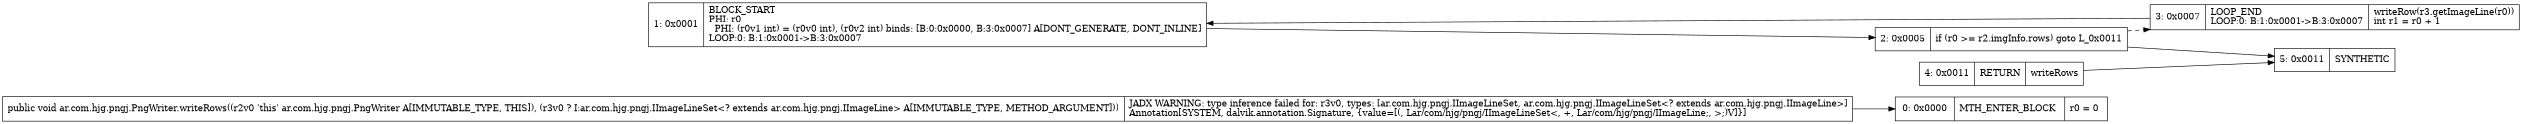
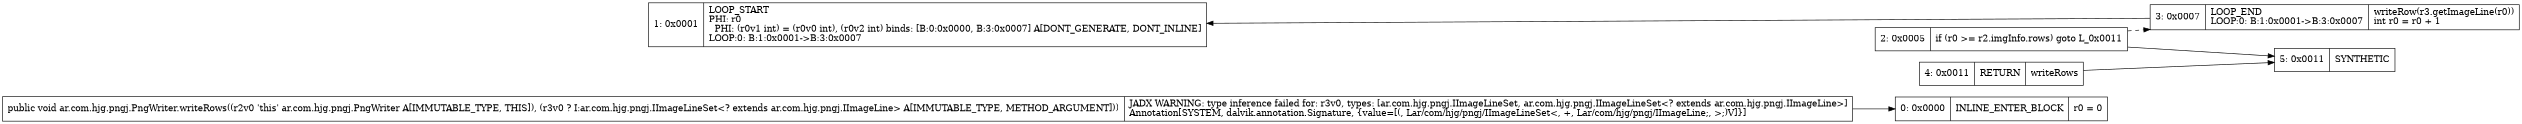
  digraph {
    rankdir=LR
    node [shape=record]
-   n1 [label="{0\:\ 0x0000|MTH_ENTER_BLOCK\l|r0 = 0\l}"]
-   n2 [label="{1\:\ 0x0001|BLOCK_START\lPHI: r0 \l  PHI: (r0v1 int) = (r0v0 int), (r0v2 int) binds: [B:0:0x0000, B:3:0x0007] A[DONT_GENERATE, DONT_INLINE]\lLOOP:0: B:1:0x0001\-\>B:3:0x0007\l}"]
+   n1 [label="{0\:\ 0x0000|INLINE_ENTER_BLOCK\l|r0 = 0\l}"]
+   n2 [label="{1\:\ 0x0001|LOOP_START\lPHI: r0 \l  PHI: (r0v1 int) = (r0v0 int), (r0v2 int) binds: [B:0:0x0000, B:3:0x0007] A[DONT_GENERATE, DONT_INLINE]\lLOOP:0: B:1:0x0001\-\>B:3:0x0007\l}"]
    n3 [label="{2\:\ 0x0005|if (r0 \>= r2.imgInfo.rows) goto L_0x0011\l}"]
-   n4 [label="{3\:\ 0x0007|LOOP_END\lLOOP:0: B:1:0x0001\-\>B:3:0x0007\l|writeRow(r3.getImageLine(r0))\lint r1 = r0 + 1\l}"]
+   n4 [label="{3\:\ 0x0007|LOOP_END\lLOOP:0: B:1:0x0001\-\>B:3:0x0007\l|writeRow(r3.getImageLine(r0))\lint r0 = r0 + 1\l}"]
    n5 [label="{5\:\ 0x0011|SYNTHETIC\l}"]
    n6 [label="{4\:\ 0x0011|RETURN\l|writeRows\l}"]
    n7 [label="{public void ar.com.hjg.pngj.PngWriter.writeRows((r2v0 'this' ar.com.hjg.pngj.PngWriter A[IMMUTABLE_TYPE, THIS]), (r3v0 ? I:ar.com.hjg.pngj.IImageLineSet\<? extends ar.com.hjg.pngj.IImageLine\> A[IMMUTABLE_TYPE, METHOD_ARGUMENT]))  | JADX WARNING: type inference failed for: r3v0, types: [ar.com.hjg.pngj.IImageLineSet, ar.com.hjg.pngj.IImageLineSet\<? extends ar.com.hjg.pngj.IImageLine\>]\lAnnotation[SYSTEM, dalvik.annotation.Signature, \{value=[(, Lar\/com\/hjg\/pngj\/IImageLineSet\<, +, Lar\/com\/hjg\/pngj\/IImageLine;, \>;)V]\}]\l}"]
-   n2 -> n3
    n3 -> n4 [style=dashed]
    n3 -> n5
    n4 -> n2
    n6 -> n5
    n7 -> n1
  }
